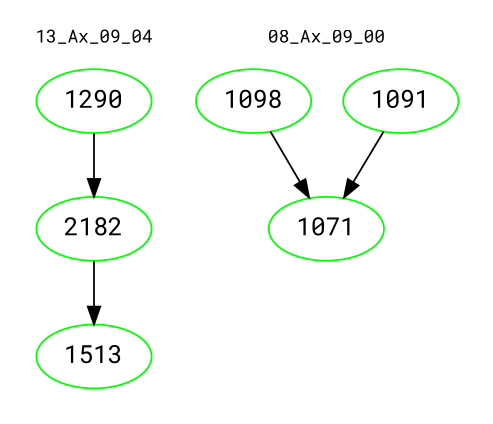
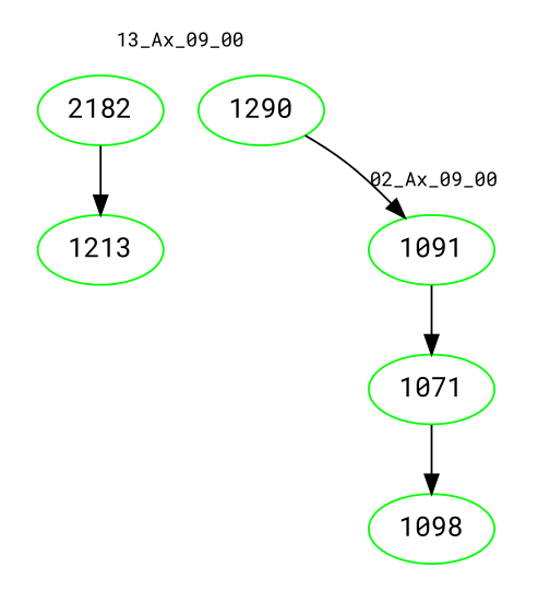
  digraph {
    fontname="Roboto Mono"
    node [color=green fontname="Roboto Mono"]
    edge [color=black fontname="Roboto Mono"]
    n1 [label=1290]
    n2 [label=2182]
-   n3 [label=1513]
+   n3 [label=1213]
    n4 [label=1091]
    n5 [label=1071]
    n6 [label=1098]
    subgraph cluster_1 {
      color=white
      fontsize=10
-     label="13_Ax_09_04"
+     label="13_Ax_09_00"
      n1
      n2
      n3
    }
    subgraph cluster_2 {
      color=white
      fontsize=10
-     label="08_Ax_09_00"
+     label="02_Ax_09_00"
      n4
      n5
      n6
    }
-   n1 -> n2
+   n1 -> n4
    n2 -> n3
    n4 -> n5
-   n6 -> n5
+   n5 -> n6
  }
